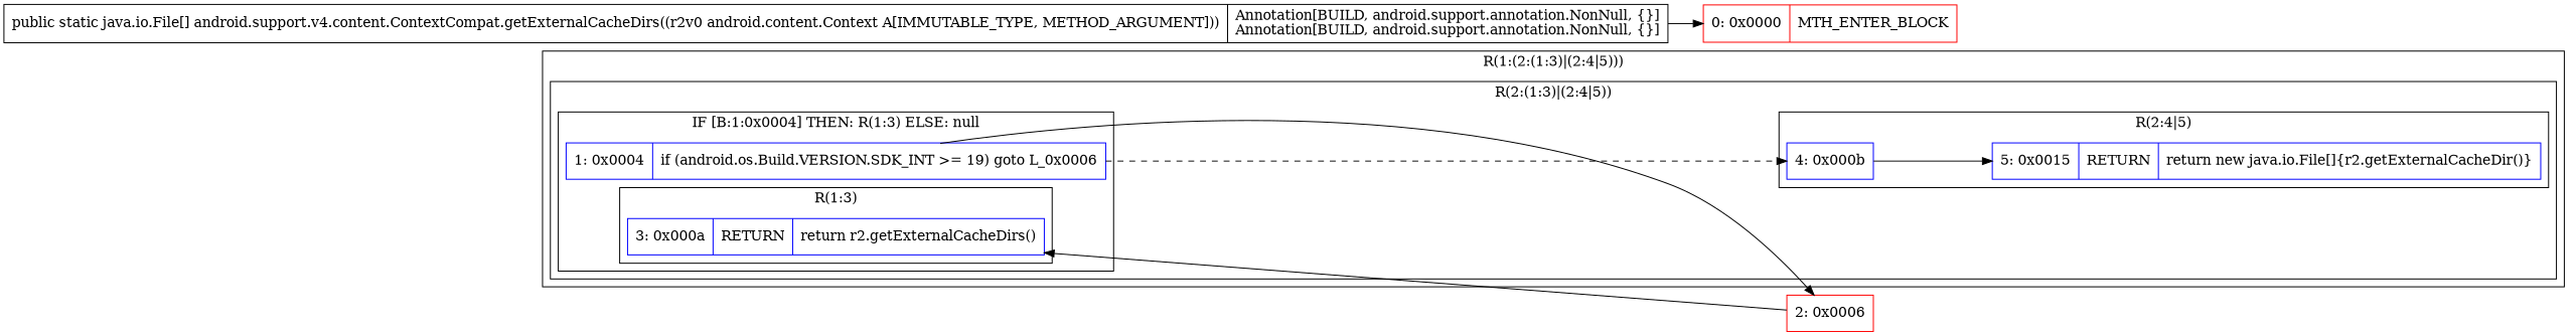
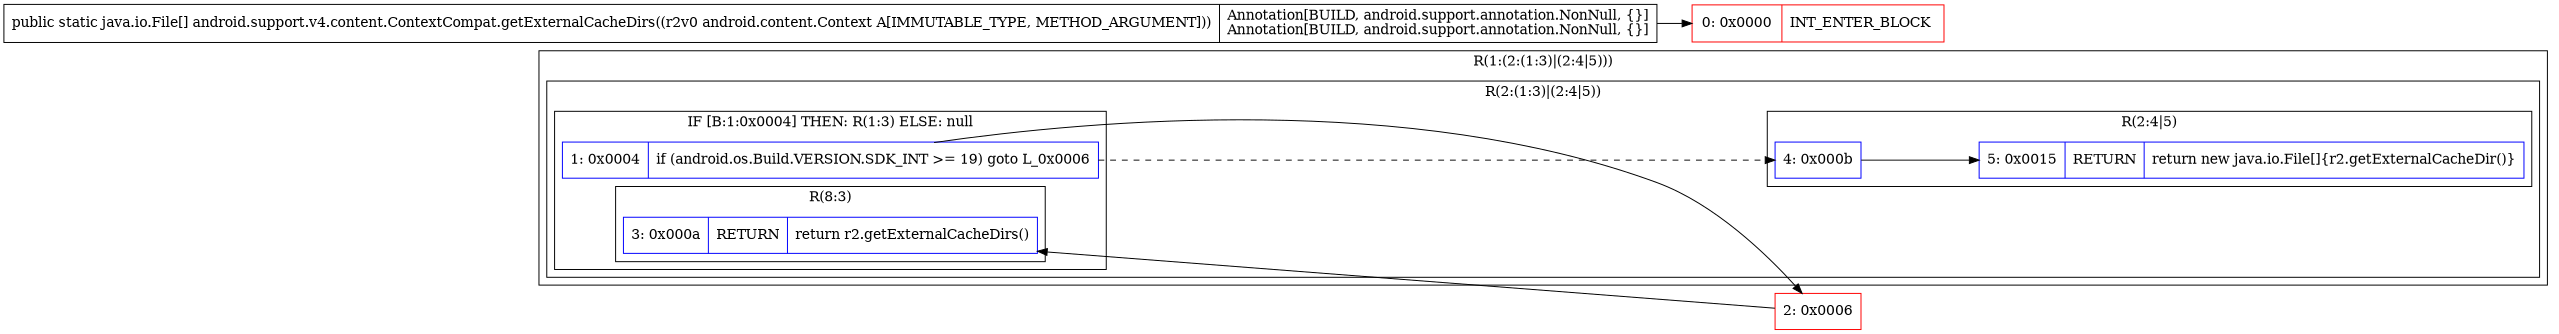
  digraph {
    rankdir=LR
    node [color=blue shape=record]
    n1 [label="{3\:\ 0x000a|RETURN\l|return r2.getExternalCacheDirs()\l}"]
    n2 [label="{1\:\ 0x0004|if (android.os.Build.VERSION.SDK_INT \>= 19) goto L_0x0006\l}"]
    n3 [label="{4\:\ 0x000b}"]
    n4 [label="{5\:\ 0x0015|RETURN\l|return new java.io.File[]\{r2.getExternalCacheDir()\}\l}"]
    n5 [color=red label="{2\:\ 0x0006}"]
-   n6 [color=red label="{0\:\ 0x0000|MTH_ENTER_BLOCK\l}"]
+   n6 [color=red label="{0\:\ 0x0000|INT_ENTER_BLOCK\l}"]
    n7 [label="{public static java.io.File[] android.support.v4.content.ContextCompat.getExternalCacheDirs((r2v0 android.content.Context A[IMMUTABLE_TYPE, METHOD_ARGUMENT]))  | Annotation[BUILD, android.support.annotation.NonNull, \{\}]\lAnnotation[BUILD, android.support.annotation.NonNull, \{\}]\l}" color=""]
    subgraph cluster_1 {
      label="R(1:(2:(1:3)|(2:4|5)))"
      subgraph cluster_2 {
        label="R(2:(1:3)|(2:4|5))"
        subgraph cluster_3 {
          label="IF [B:1:0x0004] THEN: R(1:3) ELSE: null"
          n2
          subgraph cluster_4 {
-           label="R(1:3)"
+           label="R(8:3)"
            n1
          }
        }
        subgraph cluster_5 {
          label="R(2:4|5)"
          n3
          n4
        }
      }
    }
    n2 -> n3 [style=dashed]
    n2 -> n5
    n3 -> n4
    n5 -> n1
    n7 -> n6
  }
